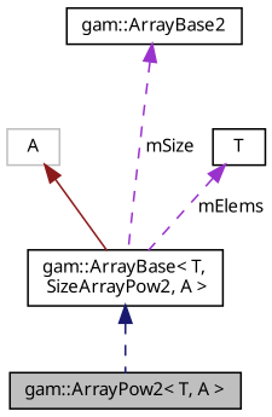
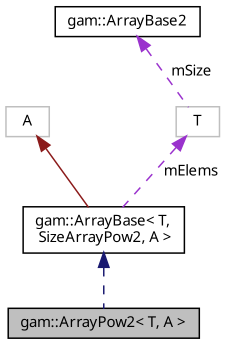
  digraph {
    node [color=black fontname="FreeSans.ttf" fontsize=10 shape=record]
    edge [color=darkorchid3 dir=back fontname="FreeSans.ttf" fontsize=10 labelfontname="FreeSans.ttf" labelfontsize=10 style=dashed]
    n1 [fillcolor=grey75 fontcolor=black height=0.2 label="gam::ArrayPow2\< T, A \>" style=filled width=0.4]
    n2 [height=0.2 label="gam::ArrayBase\< T,\l SizeArrayPow2, A \>" width=0.4]
    n3 [color=grey75 height=0.2 label=A width=0.4]
    n4 [height=0.2 label="gam::ArrayBase2" width=0.4]
-   n5 [height=0.2 label=T width=0.4]
+   n5 [color=grey75 height=0.2 label=T width=0.4]
    n2 -> n1 [color=midnightblue]
    n3 -> n2 [color=firebrick4 style=solid]
-   n4 -> n2 [label=" mSize"]
+   n4 -> n5 [label=" mSize"]
    n5 -> n2 [label=" mElems"]
  }
